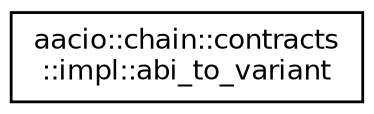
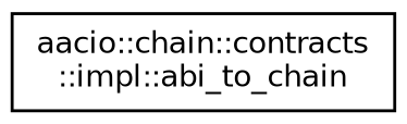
  digraph {
    rankdir=LR
-   n1 [color=black fillcolor=white fontname=Helvetica fontsize=10 height=0.2 label="aacio::chain::contracts\l::impl::abi_to_variant" shape=record style=filled width=0.4]
+   n1 [color=black fillcolor=white fontname=Helvetica fontsize=10 height=0.2 label="aacio::chain::contracts\l::impl::abi_to_chain" shape=record style=filled width=0.4]
  }
